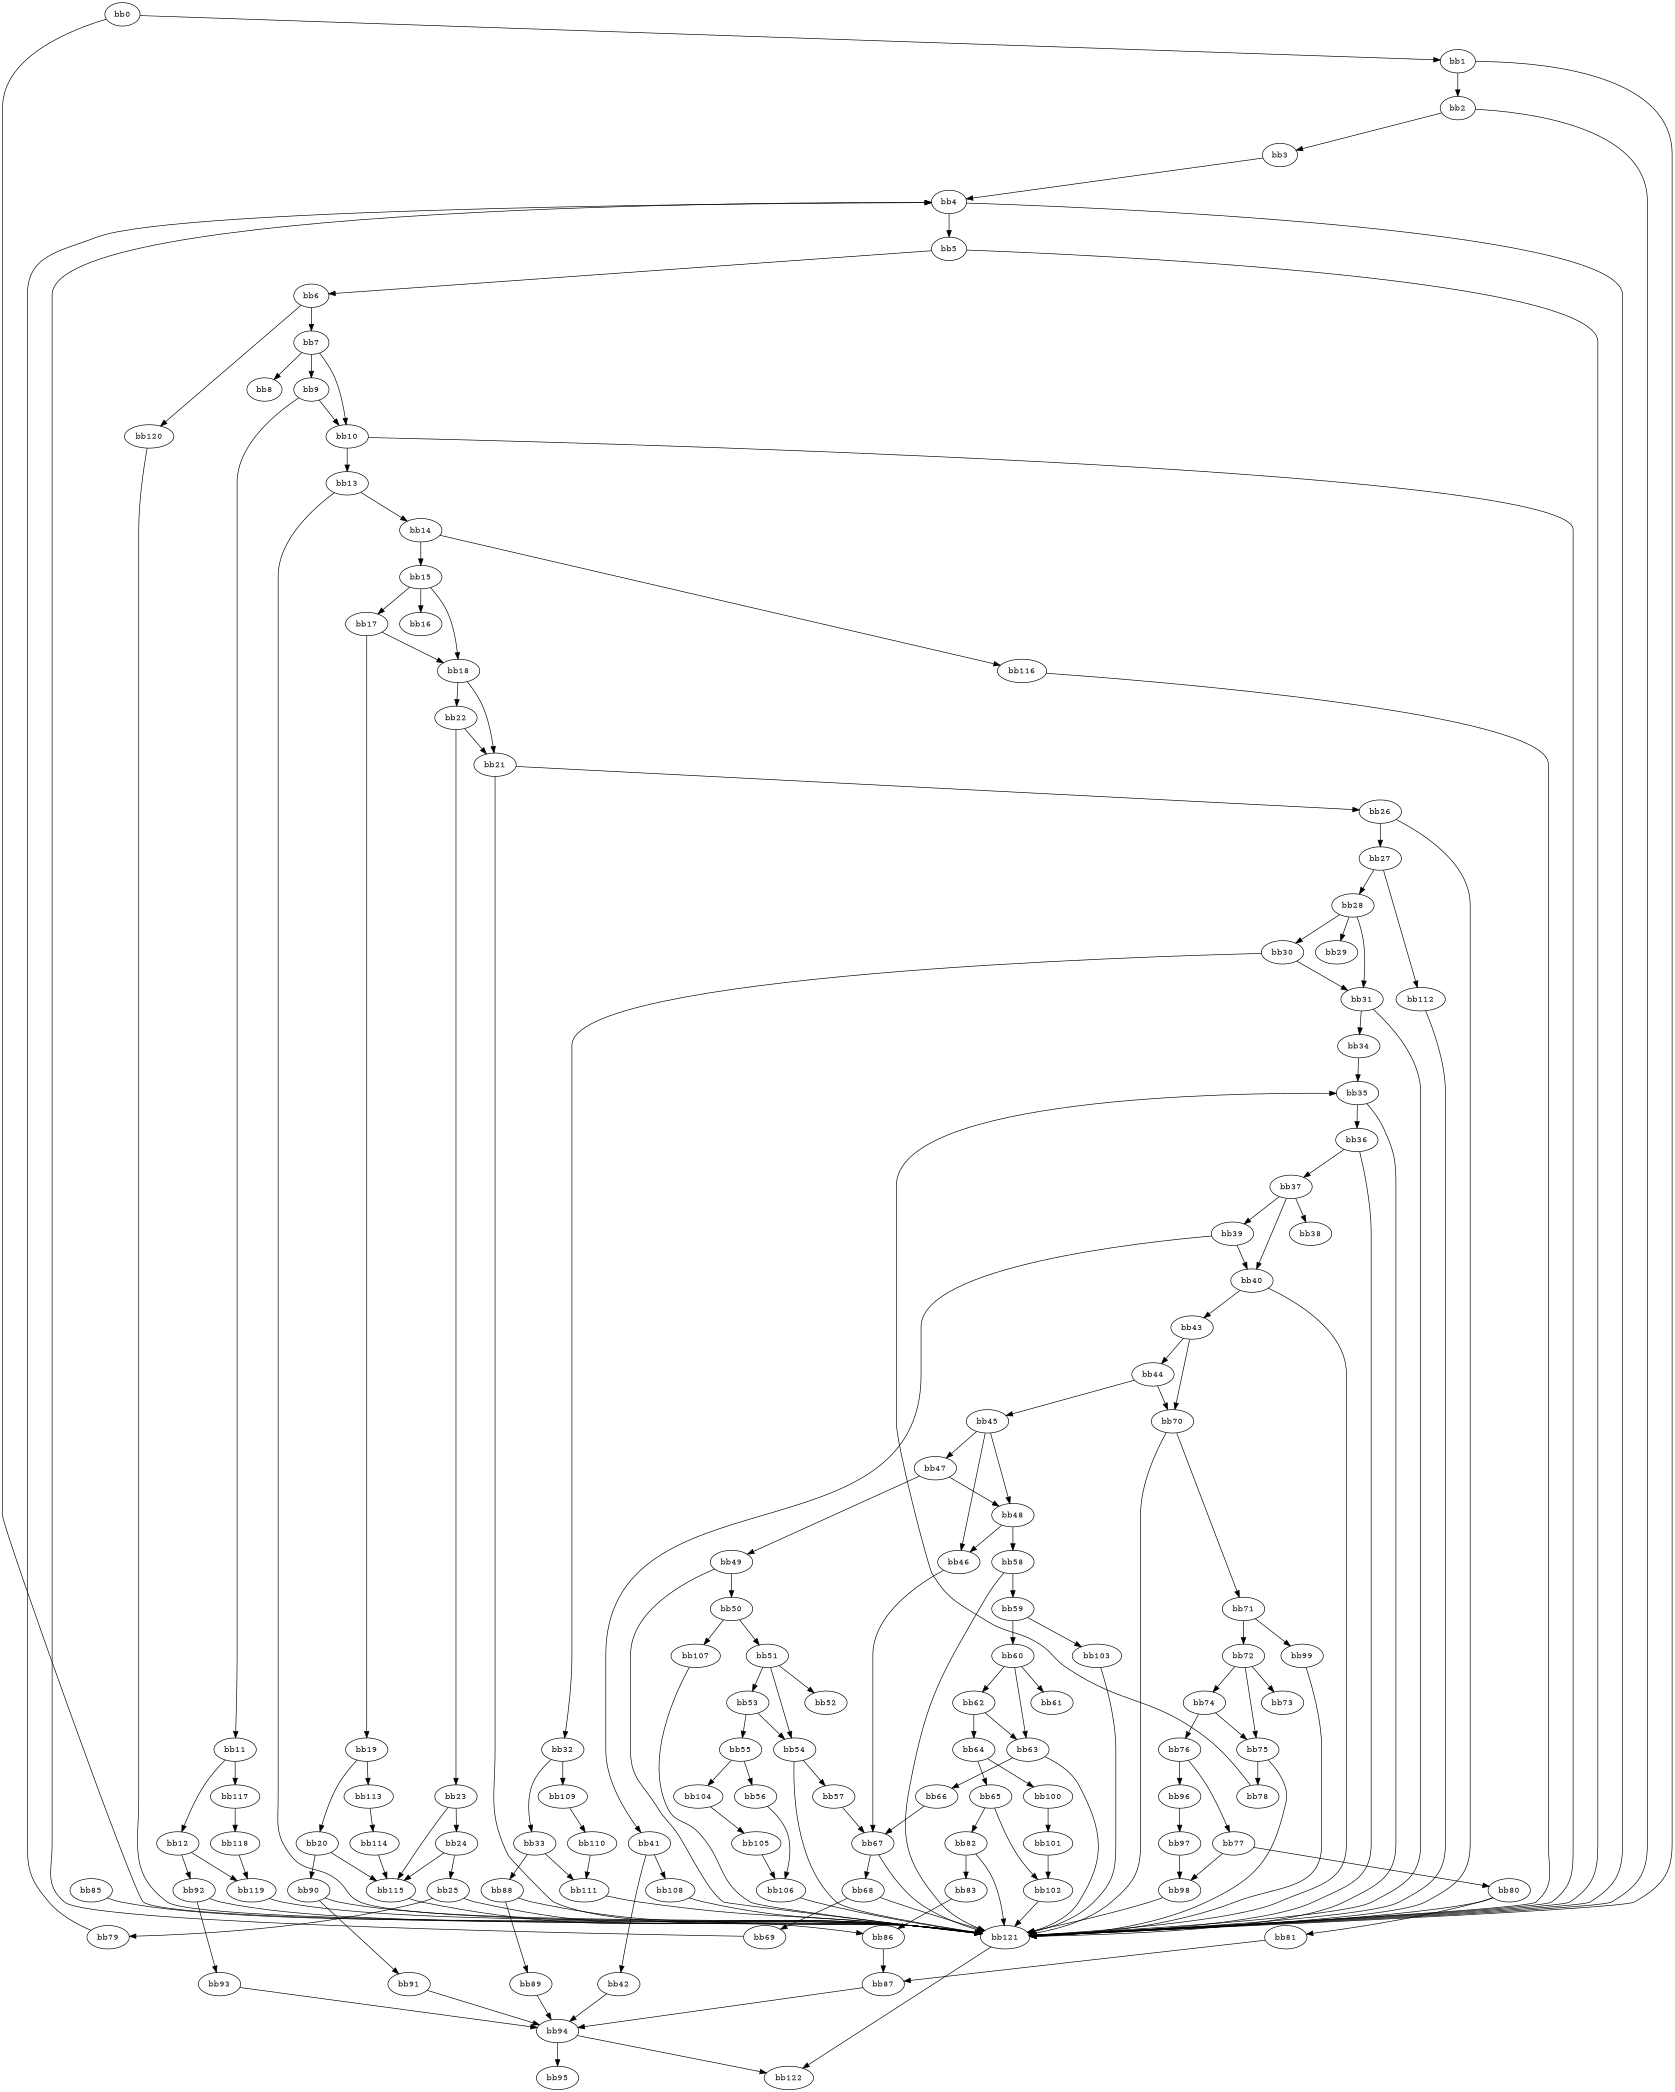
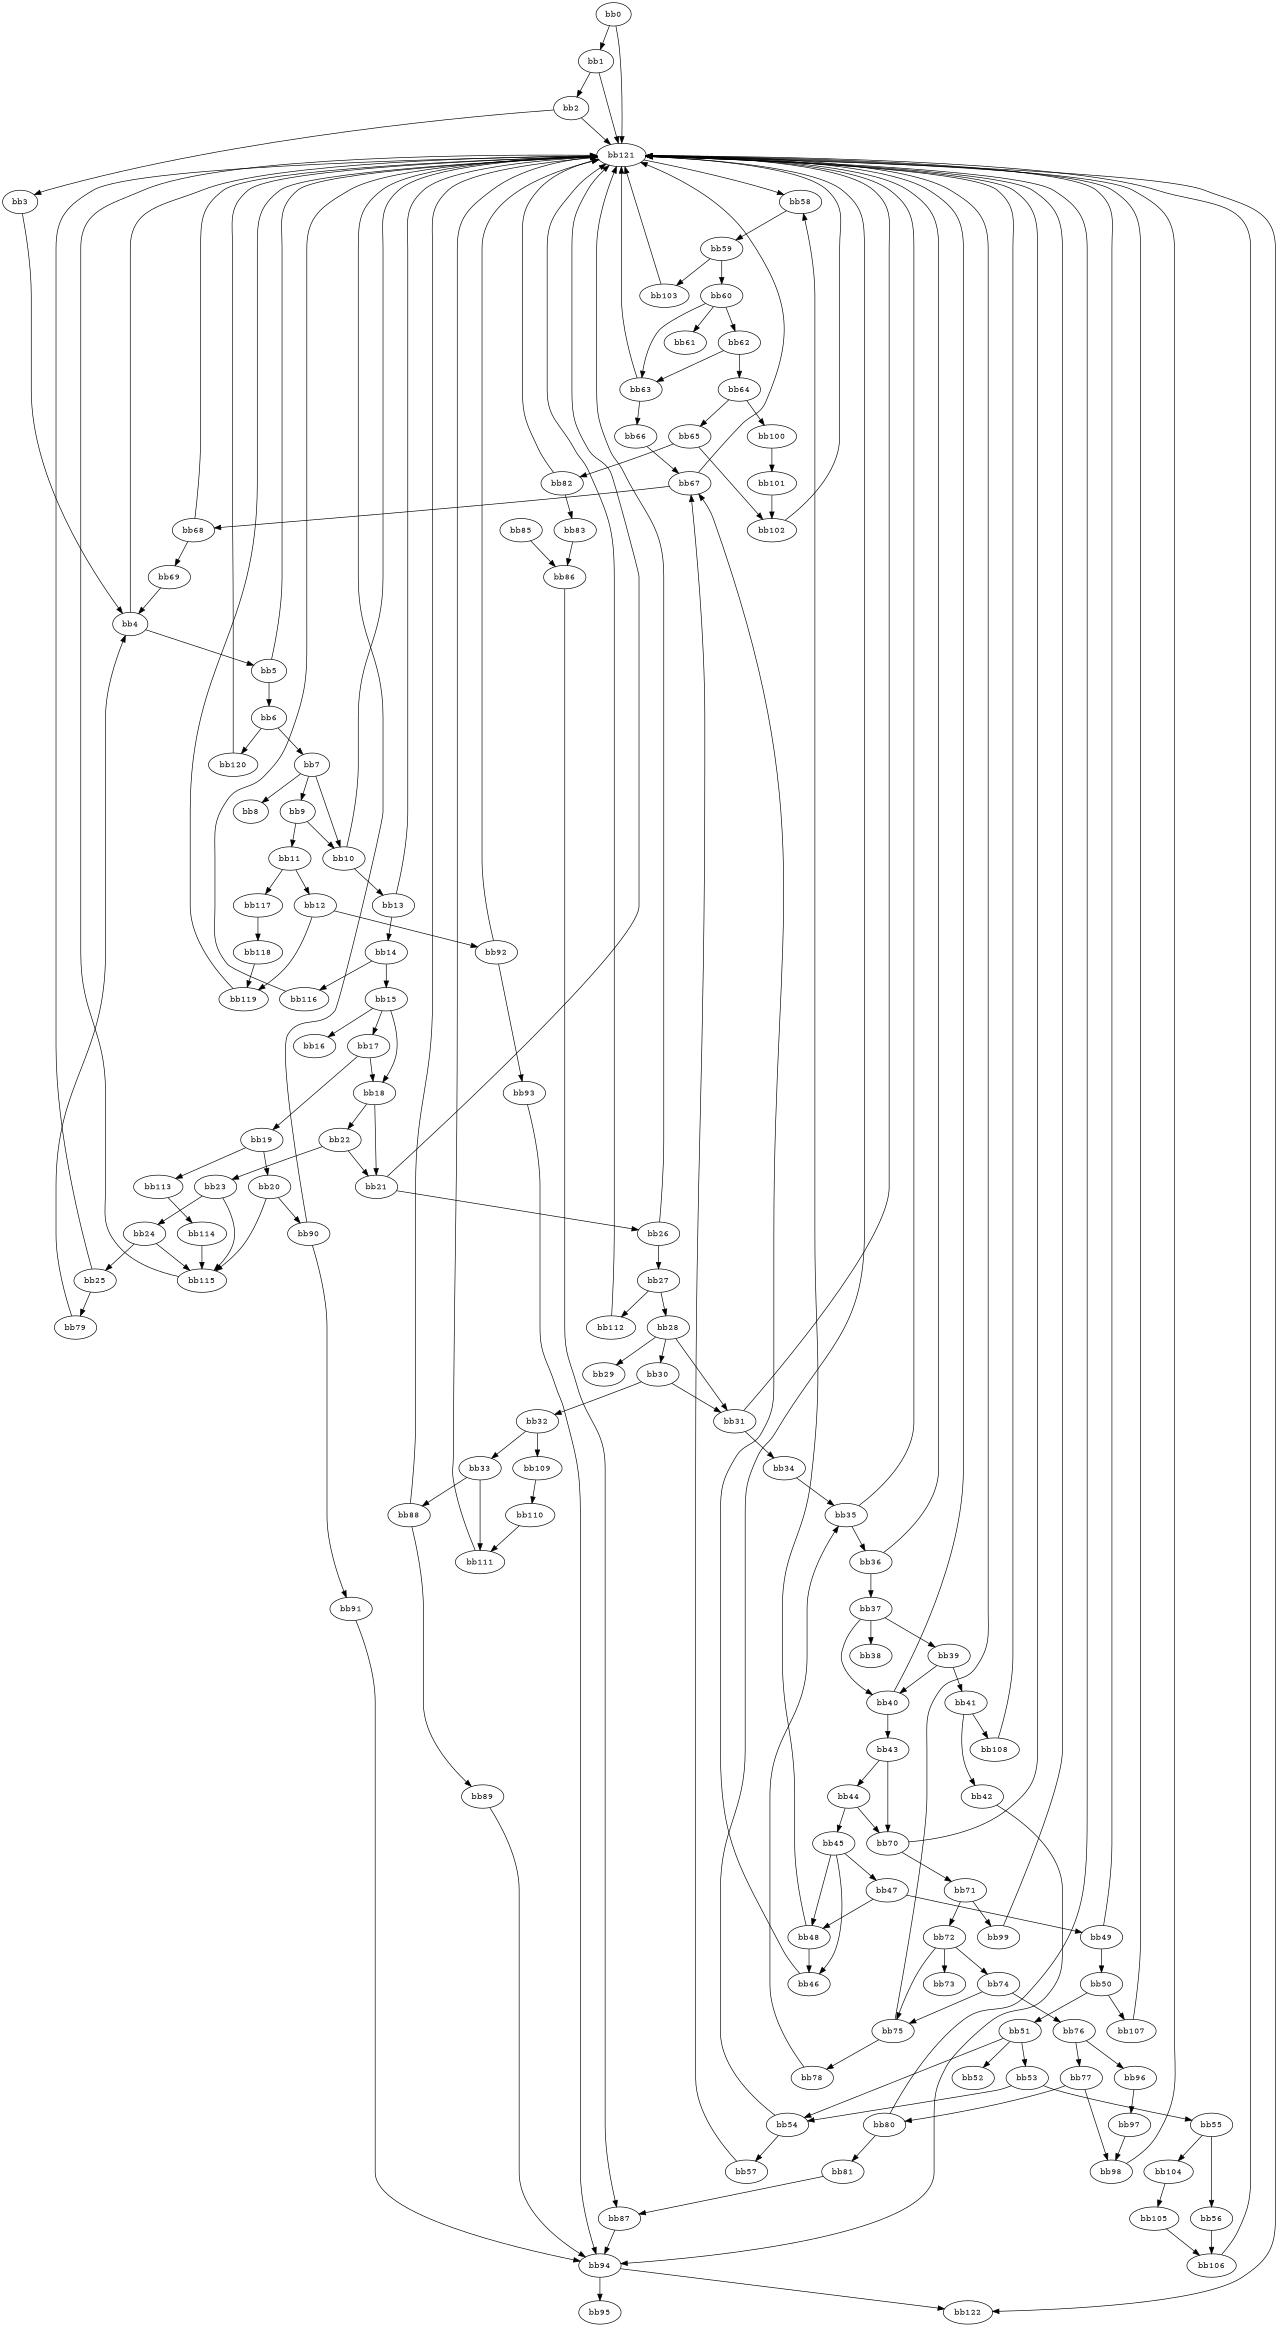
  digraph {
    fontname="Courier Prime"
    node [fontname="Courier Prime"]
    edge [fontname="Courier Prime"]
    n1 [label="bb0\l"]
    n2 [label="bb1\l"]
    n3 [label="bb121\l"]
    n4 [label="bb2\l"]
    n5 [label="bb122\l"]
    n6 [label="bb3\l"]
    n7 [label="bb4\l"]
    n8 [label="bb5\l"]
    n9 [label="bb6\l"]
    n10 [label="bb7\l"]
    n11 [label="bb120\l"]
    n12 [label="bb8\l"]
    n13 [label="bb9\l"]
    n14 [label="bb10\l"]
    n15 [label="bb11\l"]
    n16 [label="bb13\l"]
    n17 [label="bb12\l"]
    n18 [label="bb117\l"]
    n19 [label="bb14\l"]
    n20 [label="bb92\l"]
    n21 [label="bb119\l"]
    n22 [label="bb118\l"]
    n23 [label="bb93\l"]
    n24 [label="bb15\l"]
    n25 [label="bb116\l"]
    n26 [label="bb16\l"]
    n27 [label="bb17\l"]
    n28 [label="bb18\l"]
    n29 [label="bb19\l"]
    n30 [label="bb21\l"]
    n31 [label="bb22\l"]
    n32 [label="bb20\l"]
    n33 [label="bb113\l"]
    n34 [label="bb26\l"]
    n35 [label="bb23\l"]
    n36 [label="bb90\l"]
    n37 [label="bb115\l"]
    n38 [label="bb114\l"]
    n39 [label="bb91\l"]
    n40 [label="bb27\l"]
    n41 [label="bb24\l"]
    n42 [label="bb25\l"]
    n43 [label="bb79\l"]
    n44 [label="bb28\l"]
    n45 [label="bb112\l"]
    n46 [label="bb29\l"]
    n47 [label="bb30\l"]
    n48 [label="bb31\l"]
    n49 [label="bb32\l"]
    n50 [label="bb34\l"]
    n51 [label="bb33\l"]
    n52 [label="bb109\l"]
    n53 [label="bb35\l"]
    n54 [label="bb88\l"]
    n55 [label="bb111\l"]
    n56 [label="bb110\l"]
    n57 [label="bb89\l"]
    n58 [label="bb36\l"]
    n59 [label="bb37\l"]
    n60 [label="bb38\l"]
    n61 [label="bb39\l"]
    n62 [label="bb40\l"]
    n63 [label="bb41\l"]
    n64 [label="bb43\l"]
    n65 [label="bb42\l"]
    n66 [label="bb108\l"]
    n67 [label="bb44\l"]
    n68 [label="bb70\l"]
    n69 [label="bb94\l"]
    n70 [label="bb95\l"]
    n71 [label="bb45\l"]
    n72 [label="bb71\l"]
    n73 [label="bb46\l"]
    n74 [label="bb47\l"]
    n75 [label="bb48\l"]
    n76 [label="bb67\l"]
    n77 [label="bb49\l"]
    n78 [label="bb58\l"]
    n79 [label="bb68\l"]
    n80 [label="bb50\l"]
    n81 [label="bb59\l"]
    n82 [label="bb51\l"]
    n83 [label="bb107\l"]
    n84 [label="bb52\l"]
    n85 [label="bb53\l"]
    n86 [label="bb54\l"]
    n87 [label="bb55\l"]
    n88 [label="bb57\l"]
    n89 [label="bb56\l"]
    n90 [label="bb104\l"]
    n91 [label="bb106\l"]
    n92 [label="bb105\l"]
    n93 [label="bb60\l"]
    n94 [label="bb103\l"]
    n95 [label="bb61\l"]
    n96 [label="bb62\l"]
    n97 [label="bb63\l"]
    n98 [label="bb64\l"]
    n99 [label="bb66\l"]
    n100 [label="bb65\l"]
    n101 [label="bb100\l"]
    n102 [label="bb82\l"]
    n103 [label="bb102\l"]
    n104 [label="bb101\l"]
    n105 [label="bb83\l"]
    n106 [label="bb69\l"]
    n107 [label="bb72\l"]
    n108 [label="bb99\l"]
    n109 [label="bb73\l"]
    n110 [label="bb74\l"]
    n111 [label="bb75\l"]
    n112 [label="bb76\l"]
    n113 [label="bb78\l"]
    n114 [label="bb77\l"]
    n115 [label="bb96\l"]
    n116 [label="bb80\l"]
    n117 [label="bb98\l"]
    n118 [label="bb97\l"]
    n119 [label="bb81\l"]
    n120 [label="bb87\l"]
    n121 [label="bb86\l"]
    n122 [label="bb85\l"]
    n1 -> n2
    n1 -> n3
    n2 -> n3
    n2 -> n4
    n3 -> n5
    n4 -> n3
    n4 -> n6
    n6 -> n7
    n7 -> n3
    n7 -> n8
    n8 -> n3
    n8 -> n9
    n9 -> n10
    n9 -> n11
    n10 -> n12
    n10 -> n13
    n10 -> n14
    n11 -> n3
    n13 -> n14
    n13 -> n15
    n14 -> n3
    n14 -> n16
    n15 -> n17
    n15 -> n18
    n16 -> n3
    n16 -> n19
    n17 -> n20
    n17 -> n21
    n18 -> n22
    n19 -> n24
    n19 -> n25
    n20 -> n3
    n20 -> n23
    n21 -> n3
    n22 -> n21
    n23 -> n69
    n24 -> n26
    n24 -> n27
    n24 -> n28
    n25 -> n3
    n27 -> n28
    n27 -> n29
    n28 -> n30
    n28 -> n31
    n29 -> n32
    n29 -> n33
    n30 -> n3
    n30 -> n34
    n31 -> n30
    n31 -> n35
    n32 -> n36
    n32 -> n37
    n33 -> n38
    n34 -> n3
    n34 -> n40
    n35 -> n37
    n35 -> n41
    n36 -> n3
    n36 -> n39
    n37 -> n3
    n38 -> n37
    n39 -> n69
    n40 -> n44
    n40 -> n45
    n41 -> n37
    n41 -> n42
    n42 -> n3
    n42 -> n43
    n43 -> n7
    n44 -> n46
    n44 -> n47
    n44 -> n48
    n45 -> n3
    n47 -> n48
    n47 -> n49
    n48 -> n3
    n48 -> n50
    n49 -> n51
    n49 -> n52
    n50 -> n53
    n51 -> n54
    n51 -> n55
    n52 -> n56
    n53 -> n3
    n53 -> n58
    n54 -> n3
    n54 -> n57
    n55 -> n3
    n56 -> n55
    n57 -> n69
    n58 -> n3
    n58 -> n59
    n59 -> n60
    n59 -> n61
    n59 -> n62
    n61 -> n62
    n61 -> n63
    n62 -> n3
    n62 -> n64
    n63 -> n65
    n63 -> n66
    n64 -> n67
    n64 -> n68
    n65 -> n69
    n66 -> n3
    n67 -> n68
    n67 -> n71
    n68 -> n3
    n68 -> n72
    n69 -> n5
    n69 -> n70
    n71 -> n73
    n71 -> n74
    n71 -> n75
    n72 -> n107
    n72 -> n108
    n73 -> n76
    n74 -> n75
    n74 -> n77
    n75 -> n73
    n75 -> n78
    n76 -> n3
    n76 -> n79
    n77 -> n3
    n77 -> n80
-   n78 -> n3
+   n3 -> n78
    n78 -> n81
    n79 -> n3
    n79 -> n106
    n80 -> n82
    n80 -> n83
    n81 -> n93
    n81 -> n94
    n82 -> n84
    n82 -> n85
    n82 -> n86
    n83 -> n3
    n85 -> n86
    n85 -> n87
    n86 -> n3
    n86 -> n88
    n87 -> n89
    n87 -> n90
    n88 -> n76
    n89 -> n91
    n90 -> n92
    n91 -> n3
    n92 -> n91
    n93 -> n95
    n93 -> n96
    n93 -> n97
    n94 -> n3
    n96 -> n97
    n96 -> n98
    n97 -> n3
    n97 -> n99
    n98 -> n100
    n98 -> n101
    n99 -> n76
    n100 -> n102
    n100 -> n103
    n101 -> n104
    n102 -> n3
    n102 -> n105
    n103 -> n3
    n104 -> n103
    n105 -> n121
    n106 -> n7
    n107 -> n109
    n107 -> n110
    n107 -> n111
    n108 -> n3
    n110 -> n111
    n110 -> n112
    n111 -> n3
    n111 -> n113
    n112 -> n114
    n112 -> n115
    n113 -> n53
    n114 -> n116
    n114 -> n117
    n115 -> n118
    n116 -> n3
    n116 -> n119
    n117 -> n3
    n118 -> n117
    n119 -> n120
    n120 -> n69
    n121 -> n120
    n122 -> n121
  }
